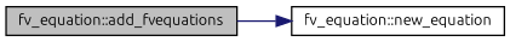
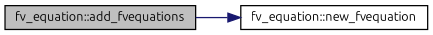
  digraph {
    rankdir=LR
    fontname=Ubuntu
    node [color=black fontname=Ubuntu fontsize=10 shape=record style=filled]
    n1 [fillcolor=grey75 fontcolor=black height=0.2 label="fv_equation::add_fvequations" width=0.4]
-   n2 [fillcolor=white height=0.2 label="fv_equation::new_equation" width=0.4]
+   n2 [fillcolor=white height=0.2 label="fv_equation::new_fvequation" width=0.4]
    n1 -> n2 [color=midnightblue fontname=Ubuntu fontsize=10 labelfontname=Helvetica labelfontsize=10 style=solid]
  }
